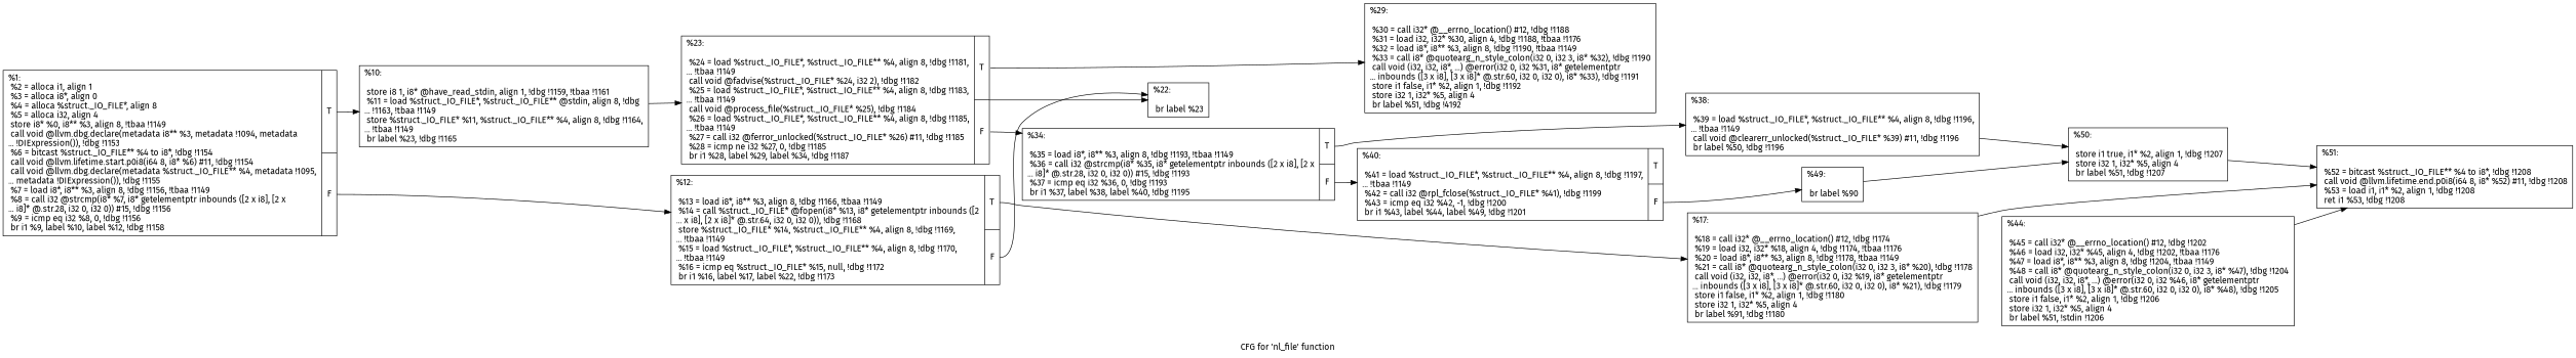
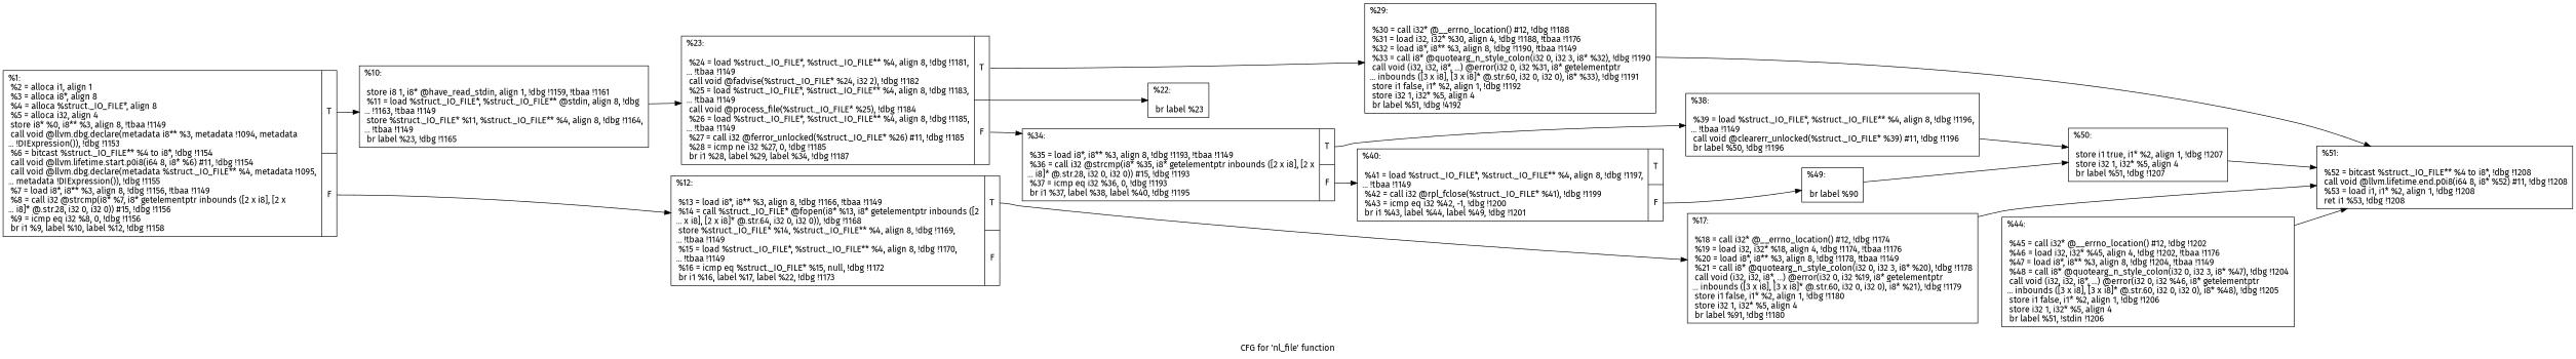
  digraph {
    fontname="Fira Sans"
    label="CFG for 'nl_file' function"
    rankdir=LR
    node [fontname="Fira Sans" shape=record]
    edge [fontname="Fira Sans"]
-   n1 [label="{%1:\l  %2 = alloca i1, align 1\l  %3 = alloca i8*, align 0\l  %4 = alloca %struct._IO_FILE*, align 8\l  %5 = alloca i32, align 4\l  store i8* %0, i8** %3, align 8, !tbaa !1149\l  call void @llvm.dbg.declare(metadata i8** %3, metadata !1094, metadata\l... !DIExpression()), !dbg !1153\l  %6 = bitcast %struct._IO_FILE** %4 to i8*, !dbg !1154\l  call void @llvm.lifetime.start.p0i8(i64 8, i8* %6) #11, !dbg !1154\l  call void @llvm.dbg.declare(metadata %struct._IO_FILE** %4, metadata !1095,\l... metadata !DIExpression()), !dbg !1155\l  %7 = load i8*, i8** %3, align 8, !dbg !1156, !tbaa !1149\l  %8 = call i32 @strcmp(i8* %7, i8* getelementptr inbounds ([2 x i8], [2 x\l... i8]* @.str.28, i32 0, i32 0)) #15, !dbg !1156\l  %9 = icmp eq i32 %8, 0, !dbg !1156\l  br i1 %9, label %10, label %12, !dbg !1158\l|{<s0>T|<s1>F}}"]
+   n1 [label="{%1:\l  %2 = alloca i1, align 1\l  %3 = alloca i8*, align 8\l  %4 = alloca %struct._IO_FILE*, align 8\l  %5 = alloca i32, align 4\l  store i8* %0, i8** %3, align 8, !tbaa !1149\l  call void @llvm.dbg.declare(metadata i8** %3, metadata !1094, metadata\l... !DIExpression()), !dbg !1153\l  %6 = bitcast %struct._IO_FILE** %4 to i8*, !dbg !1154\l  call void @llvm.lifetime.start.p0i8(i64 8, i8* %6) #11, !dbg !1154\l  call void @llvm.dbg.declare(metadata %struct._IO_FILE** %4, metadata !1095,\l... metadata !DIExpression()), !dbg !1155\l  %7 = load i8*, i8** %3, align 8, !dbg !1156, !tbaa !1149\l  %8 = call i32 @strcmp(i8* %7, i8* getelementptr inbounds ([2 x i8], [2 x\l... i8]* @.str.28, i32 0, i32 0)) #15, !dbg !1156\l  %9 = icmp eq i32 %8, 0, !dbg !1156\l  br i1 %9, label %10, label %12, !dbg !1158\l|{<s0>T|<s1>F}}"]
    n2 [label="{%10:\l\l  store i8 1, i8* @have_read_stdin, align 1, !dbg !1159, !tbaa !1161\l  %11 = load %struct._IO_FILE*, %struct._IO_FILE** @stdin, align 8, !dbg\l... !1163, !tbaa !1149\l  store %struct._IO_FILE* %11, %struct._IO_FILE** %4, align 8, !dbg !1164,\l... !tbaa !1149\l  br label %23, !dbg !1165\l}"]
    n3 [label="{%12:\l\l  %13 = load i8*, i8** %3, align 8, !dbg !1166, !tbaa !1149\l  %14 = call %struct._IO_FILE* @fopen(i8* %13, i8* getelementptr inbounds ([2\l... x i8], [2 x i8]* @.str.64, i32 0, i32 0)), !dbg !1168\l  store %struct._IO_FILE* %14, %struct._IO_FILE** %4, align 8, !dbg !1169,\l... !tbaa !1149\l  %15 = load %struct._IO_FILE*, %struct._IO_FILE** %4, align 8, !dbg !1170,\l... !tbaa !1149\l  %16 = icmp eq %struct._IO_FILE* %15, null, !dbg !1172\l  br i1 %16, label %17, label %22, !dbg !1173\l|{<s0>T|<s1>F}}"]
    n4 [label="{%23:\l\l  %24 = load %struct._IO_FILE*, %struct._IO_FILE** %4, align 8, !dbg !1181,\l... !tbaa !1149\l  call void @fadvise(%struct._IO_FILE* %24, i32 2), !dbg !1182\l  %25 = load %struct._IO_FILE*, %struct._IO_FILE** %4, align 8, !dbg !1183,\l... !tbaa !1149\l  call void @process_file(%struct._IO_FILE* %25), !dbg !1184\l  %26 = load %struct._IO_FILE*, %struct._IO_FILE** %4, align 8, !dbg !1185,\l... !tbaa !1149\l  %27 = call i32 @ferror_unlocked(%struct._IO_FILE* %26) #11, !dbg !1185\l  %28 = icmp ne i32 %27, 0, !dbg !1185\l  br i1 %28, label %29, label %34, !dbg !1187\l|{<s0>T|<s1>F}}"]
    n5 [label="{%17:\l\l  %18 = call i32* @__errno_location() #12, !dbg !1174\l  %19 = load i32, i32* %18, align 4, !dbg !1174, !tbaa !1176\l  %20 = load i8*, i8** %3, align 8, !dbg !1178, !tbaa !1149\l  %21 = call i8* @quotearg_n_style_colon(i32 0, i32 3, i8* %20), !dbg !1178\l  call void (i32, i32, i8*, ...) @error(i32 0, i32 %19, i8* getelementptr\l... inbounds ([3 x i8], [3 x i8]* @.str.60, i32 0, i32 0), i8* %21), !dbg !1179\l  store i1 false, i1* %2, align 1, !dbg !1180\l  store i32 1, i32* %5, align 4\l  br label %91, !dbg !1180\l}"]
    n6 [label="{%22:\l\l  br label %23\l}"]
    n7 [label="{%29:\l\l  %30 = call i32* @__errno_location() #12, !dbg !1188\l  %31 = load i32, i32* %30, align 4, !dbg !1188, !tbaa !1176\l  %32 = load i8*, i8** %3, align 8, !dbg !1190, !tbaa !1149\l  %33 = call i8* @quotearg_n_style_colon(i32 0, i32 3, i8* %32), !dbg !1190\l  call void (i32, i32, i8*, ...) @error(i32 0, i32 %31, i8* getelementptr\l... inbounds ([3 x i8], [3 x i8]* @.str.60, i32 0, i32 0), i8* %33), !dbg !1191\l  store i1 false, i1* %2, align 1, !dbg !1192\l  store i32 1, i32* %5, align 4\l  br label %51, !dbg !4192\l}"]
    n8 [label="{%34:\l\l  %35 = load i8*, i8** %3, align 8, !dbg !1193, !tbaa !1149\l  %36 = call i32 @strcmp(i8* %35, i8* getelementptr inbounds ([2 x i8], [2 x\l... i8]* @.str.28, i32 0, i32 0)) #15, !dbg !1193\l  %37 = icmp eq i32 %36, 0, !dbg !1193\l  br i1 %37, label %38, label %40, !dbg !1195\l|{<s0>T|<s1>F}}"]
    n9 [label="{%51:\l\l  %52 = bitcast %struct._IO_FILE** %4 to i8*, !dbg !1208\l  call void @llvm.lifetime.end.p0i8(i64 8, i8* %52) #11, !dbg !1208\l  %53 = load i1, i1* %2, align 1, !dbg !1208\l  ret i1 %53, !dbg !1208\l}"]
    n10 [label="{%38:\l\l  %39 = load %struct._IO_FILE*, %struct._IO_FILE** %4, align 8, !dbg !1196,\l... !tbaa !1149\l  call void @clearerr_unlocked(%struct._IO_FILE* %39) #11, !dbg !1196\l  br label %50, !dbg !1196\l}"]
    n11 [label="{%40:\l\l  %41 = load %struct._IO_FILE*, %struct._IO_FILE** %4, align 8, !dbg !1197,\l... !tbaa !1149\l  %42 = call i32 @rpl_fclose(%struct._IO_FILE* %41), !dbg !1199\l  %43 = icmp eq i32 %42, -1, !dbg !1200\l  br i1 %43, label %44, label %49, !dbg !1201\l|{<s0>T|<s1>F}}"]
    n12 [label="{%50:\l\l  store i1 true, i1* %2, align 1, !dbg !1207\l  store i32 1, i32* %5, align 4\l  br label %51, !dbg !1207\l}"]
    n13 [label="{%49:\l\l  br label %90\l}"]
    n14 [label="{%44:\l\l  %45 = call i32* @__errno_location() #12, !dbg !1202\l  %46 = load i32, i32* %45, align 4, !dbg !1202, !tbaa !1176\l  %47 = load i8*, i8** %3, align 8, !dbg !1204, !tbaa !1149\l  %48 = call i8* @quotearg_n_style_colon(i32 0, i32 3, i8* %47), !dbg !1204\l  call void (i32, i32, i8*, ...) @error(i32 0, i32 %46, i8* getelementptr\l... inbounds ([3 x i8], [3 x i8]* @.str.60, i32 0, i32 0), i8* %48), !dbg !1205\l  store i1 false, i1* %2, align 1, !dbg !1206\l  store i32 1, i32* %5, align 4\l  br label %51, !stdin !1206\l}"]
    n1 -> n2 [tailport=s0]
    n1 -> n3 [tailport=s1]
    n2 -> n4
    n3 -> n5 [tailport=s0]
-   n3 -> n6 [tailport=s1]
    n4 -> n6
    n4 -> n7 [tailport=s0]
    n4 -> n8 [tailport=s1]
    n5 -> n9
+   n7 -> n9
    n8 -> n10 [tailport=s0]
    n8 -> n11 [tailport=s1]
    n10 -> n12
    n11 -> n13 [tailport=s1]
    n12 -> n9
    n13 -> n12
    n14 -> n9
  }
